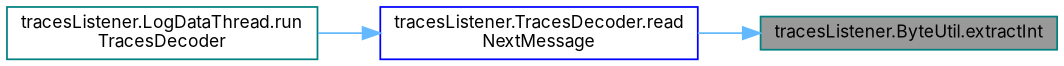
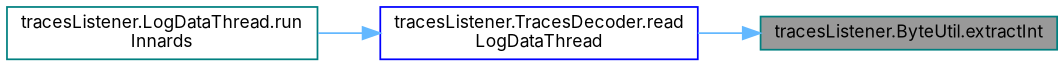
  digraph {
    fontname=Inter
    rankdir=RL
    node [color=teal fillcolor=white fontname=Inter fontsize=10 shape=box style=filled]
    edge [color=steelblue1 dir=back fontname=Inter fontsize=10 labelfontname=Helvetica labelfontsize=10 style=solid]
    n1 [fillcolor=grey60 fontcolor=black height=0.2 label="tracesListener.ByteUtil.extractInt" width=0.4]
-   n2 [color=blue height=0.2 label="tracesListener.TracesDecoder.read\lNextMessage" width=0.4]
-   n3 [height=0.2 label="tracesListener.LogDataThread.run\lTracesDecoder" width=0.4]
+   n2 [color=blue height=0.2 label="tracesListener.TracesDecoder.read\lLogDataThread" width=0.4]
+   n3 [height=0.2 label="tracesListener.LogDataThread.run\lInnards" width=0.4]
    n1 -> n2
    n2 -> n3
  }
